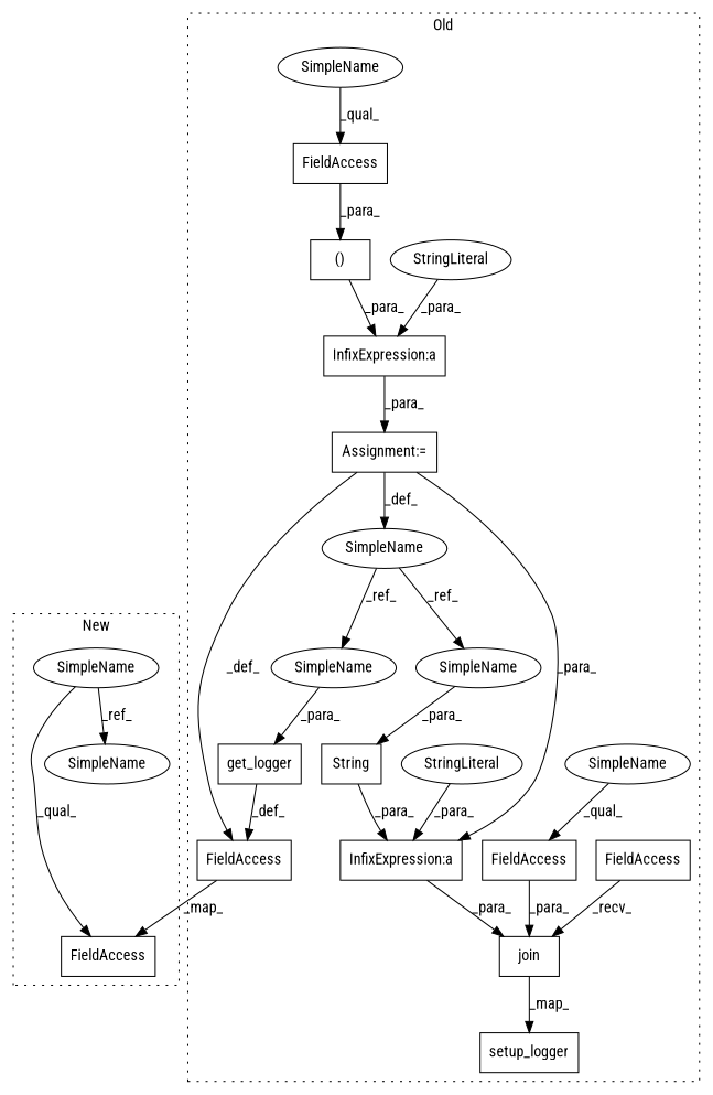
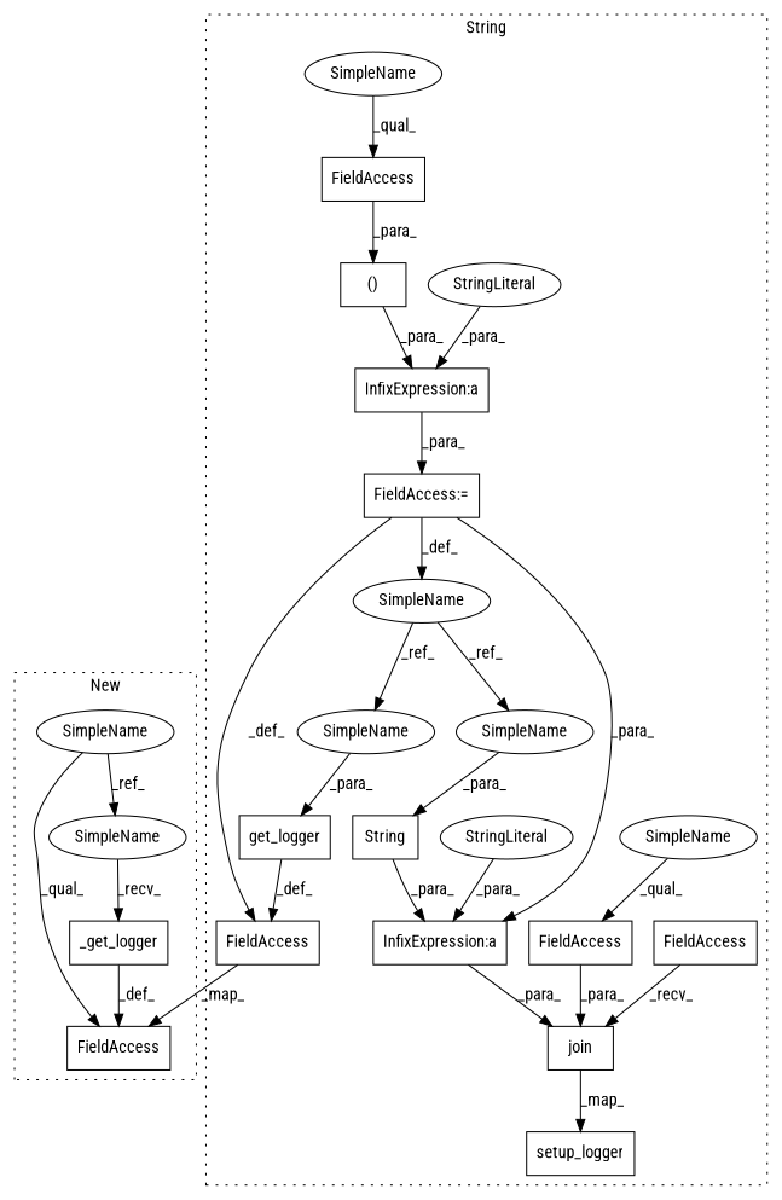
  digraph {
    fontname="Roboto Condensed"
    node [a=42 fontname="Roboto Condensed" l=4 s=6680 shape=box]
    edge [fontname="Roboto Condensed"]
    n1 [a=106 l=35 label="()"]
    n2 [a=27 l=8 label="InfixExpression:a" s=6672]
    n3 [a=32 l="11,1" label=get_logger s="6814,6836"]
    n4 [a=22 l=10 label=FieldAccess]
    n5 [a=45 l=15 label=StringLiteral s=6657 shape=ellipse]
    n6 [a=22 l=12 label=FieldAccess s=6801]
    n7 [l=11 label=SimpleName s=6644 shape=ellipse]
    n8 [a=32 l="7,1" label=String s="6774,6792"]
    n9 [a=27 l=3 label="InfixExpression:a" s=6771]
    n10 [a=32 l="13,1" label=setup_logger s="6723,6794"]
    n11 [a=22 l=13 label=FieldAccess s=6749]
    n12 [a=32 l="5,1" label=join s="6744,6793"]
    n13 [a=22 l=7 label=FieldAccess s=6736]
-   n14 [a=7 l=1 label="Assignment:=" s=6655]
+   n14 [a=7 l=1 label="FieldAccess:=" s=6655]
    n15 [a=45 l=8 label=StringLiteral s=6763 shape=ellipse]
    n16 [l=11 label=SimpleName s=6825 shape=ellipse]
    n17 [l=11 label=SimpleName s=6781 shape=ellipse]
    n18 [label=SimpleName s=6749 shape=ellipse]
    n19 [label=SimpleName shape=ellipse]
+   n20 [a=32 l="12,1" label=_get_logger s="5003,5027"]
    n21 [label=SimpleName s=4469 shape=ellipse]
    n22 [a=22 l=12 label=FieldAccess s=4985]
    n23 [label=SimpleName s=4998 shape=ellipse]
    subgraph cluster_1 {
-     label=Old
+     label=String
      style=dotted
      n1
      n2
      n3
      n4
      n5
      n6
      n7
      n8
      n9
      n10
      n11
      n12
      n13
      n14
      n15
      n16
      n17
      n18
      n19
    }
    subgraph cluster_2 {
      label=New
      style=dotted
+     n20
      n21
      n22
      n23
    }
    n1 -> n2 [label=_para_]
    n2 -> n14 [label=_para_]
    n3 -> n6 [label=_def_]
    n4 -> n1 [label=_para_]
    n5 -> n2 [label=_para_]
    n6 -> n22 [label=_map_]
    n7 -> n16 [label=_ref_]
    n7 -> n17 [label=_ref_]
    n8 -> n9 [label=_para_]
    n9 -> n12 [label=_para_]
    n11 -> n12 [label=_para_]
    n12 -> n10 [label=_map_]
    n13 -> n12 [label=_recv_]
    n14 -> n6 [label=_def_]
    n14 -> n7 [label=_def_]
    n14 -> n9 [label=_para_]
    n15 -> n9 [label=_para_]
    n16 -> n3 [label=_para_]
    n17 -> n8 [label=_para_]
    n18 -> n11 [label=_qual_]
    n19 -> n4 [label=_qual_]
+   n20 -> n22 [label=_def_]
    n21 -> n22 [label=_qual_]
    n21 -> n23 [label=_ref_]
+   n23 -> n20 [label=_recv_]
  }
